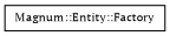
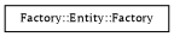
  digraph {
    rankdir=LR
    fontname="PT Serif"
-   n1 [color=black fillcolor=white fontname="PT Serif" fontsize=10 height=0.2 label="Magnum::Entity::Factory" shape=record style=filled width=0.4]
+   n1 [color=black fillcolor=white fontname="PT Serif" fontsize=10 height=0.2 label="Factory::Entity::Factory" shape=record style=filled width=0.4]
  }
